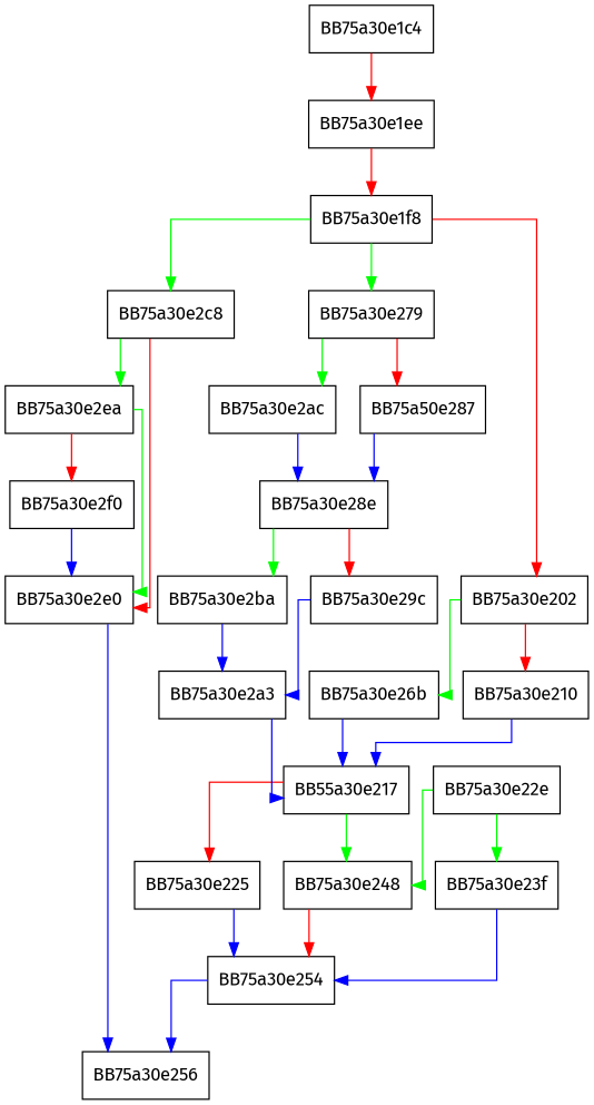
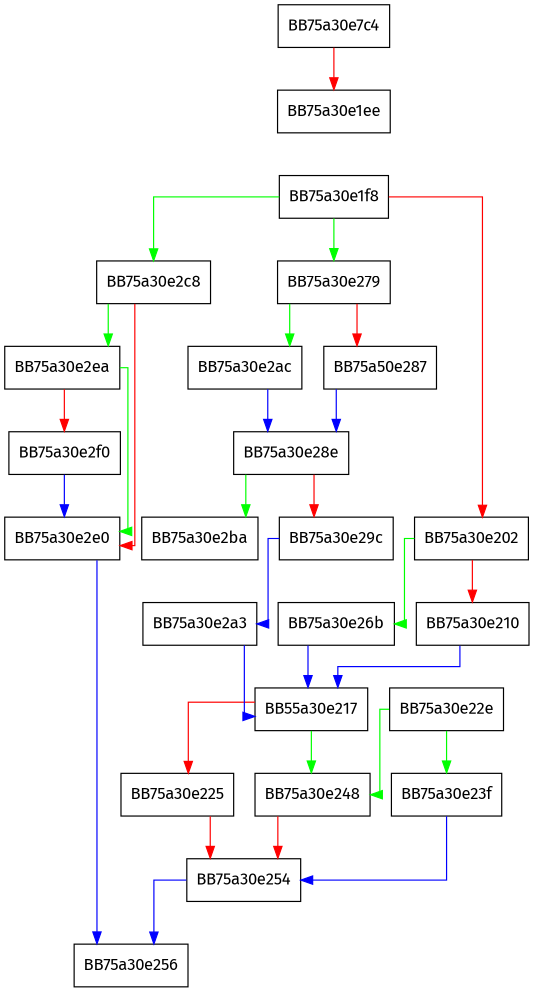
  digraph {
    fontname="Fira Sans"
    splines=ortho
    node [fontname="Fira Sans" shape=box]
    edge [color=blue fontname="Fira Sans"]
-   BB75a30e1c4
+   BB75a30e1c4 [label=BB75a30e7c4]
    BB75a30e1ee
    BB75a30e2c8
    BB75a30e2ea
    BB75a30e2e0
    BB75a30e1f8
    BB75a30e2f0
    BB75a30e256
    BB75a30e22e
    BB75a30e248
    BB75a30e23f
    BB75a30e279
    BB75a30e202
    BB75a30e254
    BB75a30e2ac
    n16 [label=BB75a50e287]
    BB75a30e26b
    BB75a30e210
    BB75a30e28e
    n20 [label=BB55a30e217]
    BB75a30e225
    BB75a30e2ba
    BB75a30e29c
    BB75a30e2a3
    BB75a30e1c4 -> BB75a30e1ee [color=red]
-   BB75a30e1ee -> BB75a30e1f8 [color=red]
    BB75a30e2c8 -> BB75a30e2ea [color=green]
    BB75a30e2c8 -> BB75a30e2e0 [color=red]
    BB75a30e2ea -> BB75a30e2e0 [color=green]
    BB75a30e2ea -> BB75a30e2f0 [color=red]
    BB75a30e2e0 -> BB75a30e256
    BB75a30e1f8 -> BB75a30e2c8 [color=green]
    BB75a30e1f8 -> BB75a30e279 [color=green]
    BB75a30e1f8 -> BB75a30e202 [color=red]
    BB75a30e2f0 -> BB75a30e2e0
    BB75a30e22e -> BB75a30e248 [color=green]
    BB75a30e22e -> BB75a30e23f [color=green]
    BB75a30e248 -> BB75a30e254 [color=red]
    BB75a30e23f -> BB75a30e254
    BB75a30e279 -> BB75a30e2ac [color=green]
    BB75a30e279 -> n16 [color=red]
    BB75a30e202 -> BB75a30e26b [color=green]
    BB75a30e202 -> BB75a30e210 [color=red]
    BB75a30e254 -> BB75a30e256
    BB75a30e2ac -> BB75a30e28e
    n16 -> BB75a30e28e
    BB75a30e26b -> n20
    BB75a30e210 -> n20
    BB75a30e28e -> BB75a30e2ba [color=green]
    BB75a30e28e -> BB75a30e29c [color=red]
    n20 -> BB75a30e248 [color=green]
    n20 -> BB75a30e225 [color=red]
-   BB75a30e225 -> BB75a30e254
-   BB75a30e2ba -> BB75a30e2a3
+   BB75a30e225 -> BB75a30e254 [color=red]
    BB75a30e29c -> BB75a30e2a3
    BB75a30e2a3 -> n20
  }
